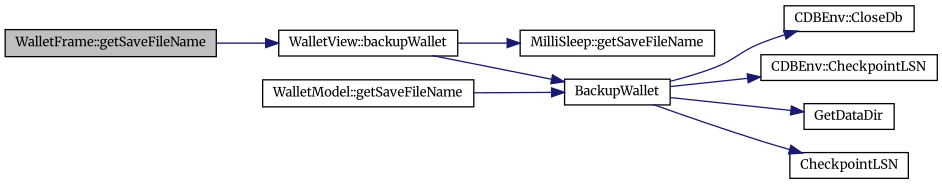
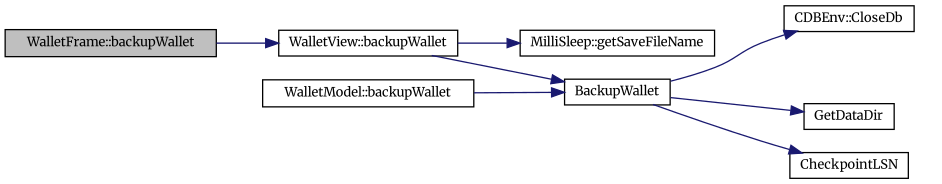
  digraph {
    fontname=Merriweather
    rankdir=LR
    node [color=black fillcolor=white fontname=Merriweather fontsize=10 shape=record style=filled]
    edge [color=midnightblue fontname=Merriweather fontsize=10 labelfontname=Helvetica labelfontsize=10 style=solid]
-   n1 [fillcolor=grey75 fontcolor=black height=0.2 label="WalletFrame::getSaveFileName" width=0.4]
+   n1 [fillcolor=grey75 fontcolor=black height=0.2 label="WalletFrame::backupWallet" width=0.4]
    n2 [height=0.2 label="WalletView::backupWallet" width=0.4]
    n3 [height=0.2 label="MilliSleep::getSaveFileName" width=0.4]
    n4 [height=0.2 label=BackupWallet width=0.4]
-   n5 [height=0.2 label="WalletModel::getSaveFileName" width=0.4]
+   n5 [height=0.2 label="WalletModel::backupWallet" width=0.4]
    n6 [height=0.2 label="CDBEnv::CloseDb" width=0.4]
-   n7 [height=0.2 label="CDBEnv::CheckpointLSN" width=0.4]
    n8 [height=0.2 label=GetDataDir width=0.4]
    n9 [height=0.2 label=CheckpointLSN width=0.4]
    n1 -> n2
    n2 -> n3
    n2 -> n4
    n4 -> n6
-   n4 -> n7
    n4 -> n8
    n4 -> n9
    n5 -> n4
  }
